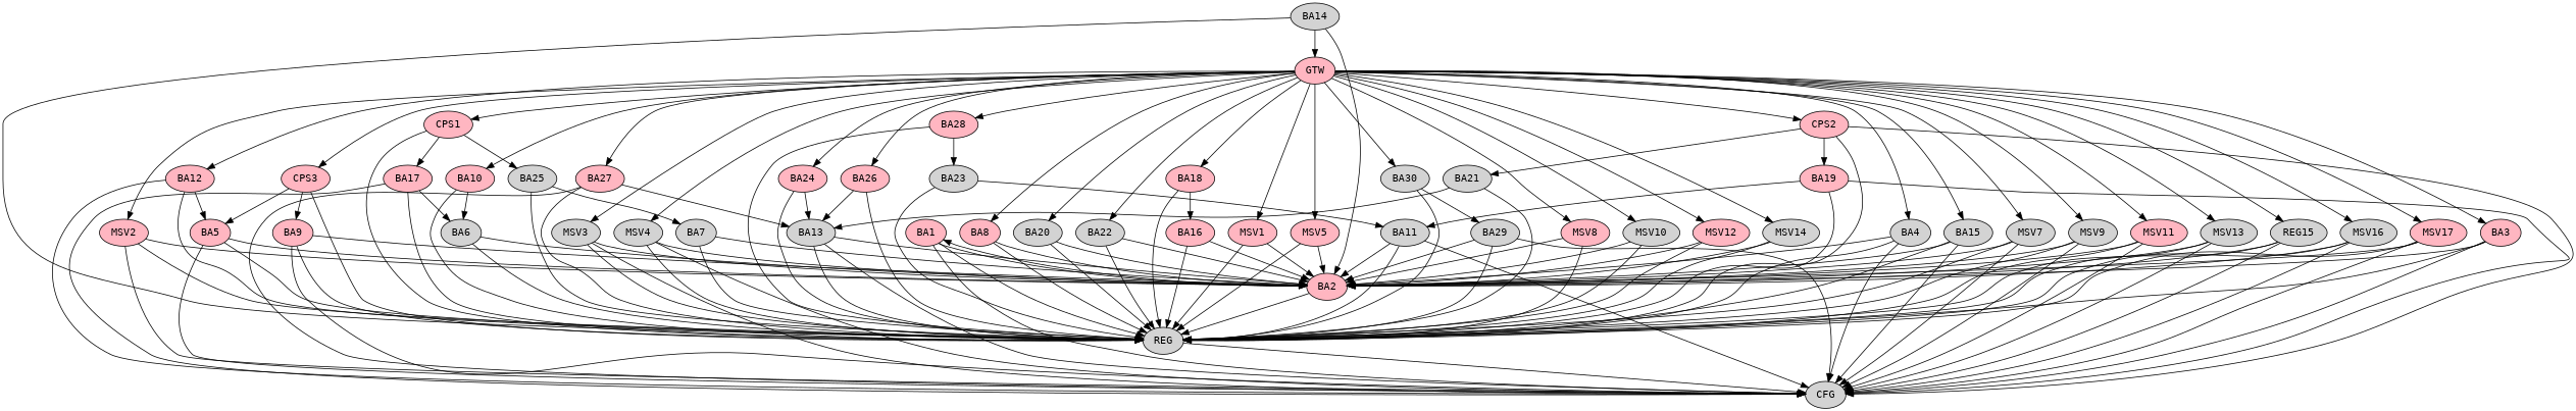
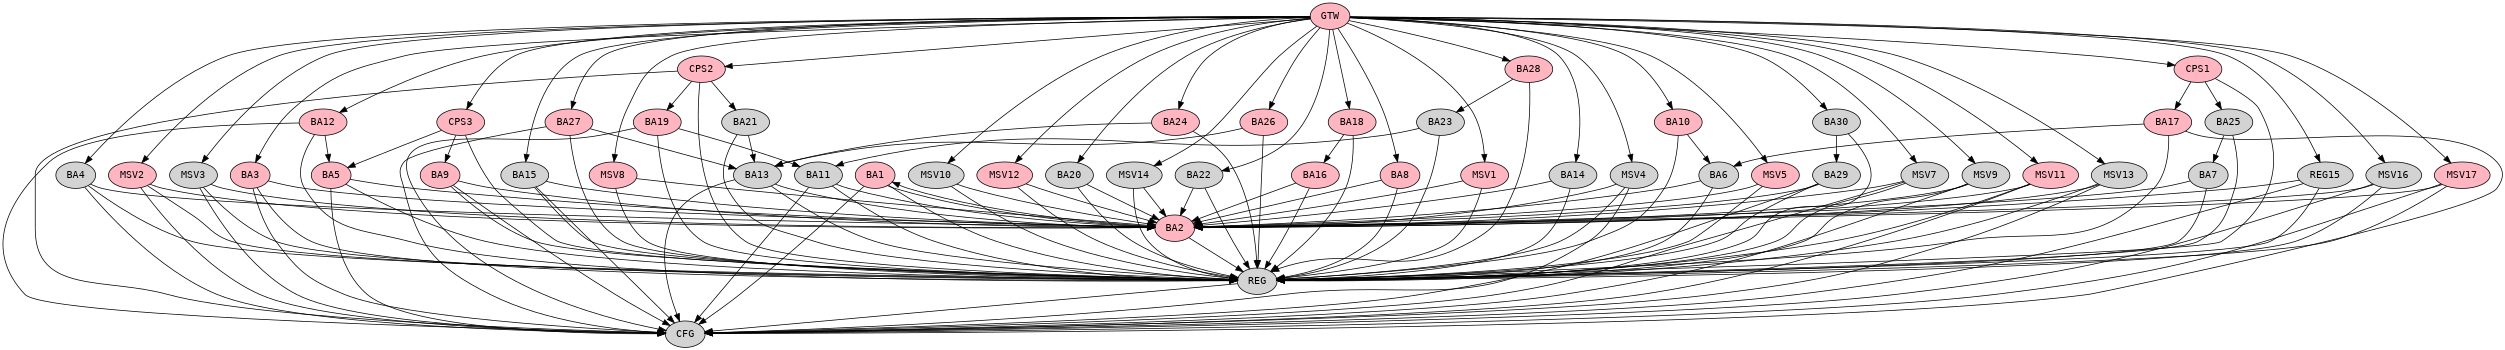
  strict digraph {
    fontname="DejaVu Sans Mono"
    node [fillcolor=lightpink fontname="DejaVu Sans Mono" style=filled]
    edge [fontname="DejaVu Sans Mono"]
    n1 [label=BA1]
    n2 [label=BA2]
    n3 [fillcolor=lightgrey label=REG]
    n4 [fillcolor=lightgrey label=CFG]
    n5 [label=BA3]
    n6 [fillcolor=lightgrey label=BA4]
    n7 [label=BA5]
    n8 [fillcolor=lightgrey label=BA6]
    n9 [fillcolor=lightgrey label=BA7]
    n10 [label=BA8]
    n11 [label=BA9]
    n12 [label=BA10]
    n13 [fillcolor=lightgrey label=BA11]
    n14 [label=BA12]
    n15 [fillcolor=lightgrey label=BA13]
    n16 [fillcolor=lightgrey label=BA14]
    n17 [fillcolor=lightgrey label=BA15]
    n18 [label=BA16]
    n19 [label=BA17]
    n20 [label=BA18]
    n21 [label=BA19]
    n22 [fillcolor=lightgrey label=BA20]
    n23 [fillcolor=lightgrey label=BA21]
    n24 [fillcolor=lightgrey label=BA22]
    n25 [fillcolor=lightgrey label=BA23]
    n26 [label=BA24]
    n27 [fillcolor=lightgrey label=BA25]
    n28 [label=BA26]
    n29 [label=BA27]
    n30 [label=BA28]
    n31 [fillcolor=lightgrey label=BA29]
    n32 [fillcolor=lightgrey label=BA30]
    n33 [label=CPS1]
    n34 [label=CPS2]
    n35 [label=CPS3]
    n36 [label=GTW]
    n37 [label=MSV1]
    n38 [label=MSV2]
    n39 [fillcolor=lightgrey label=MSV3]
    n40 [fillcolor=lightgrey label=MSV4]
    n41 [label=MSV5]
    n42 [fillcolor=lightgrey label=MSV7]
    n43 [label=MSV8]
    n44 [fillcolor=lightgrey label=MSV9]
    n45 [fillcolor=lightgrey label=MSV10]
    n46 [label=MSV11]
    n47 [label=MSV12]
    n48 [fillcolor=lightgrey label=MSV13]
    n49 [fillcolor=lightgrey label=MSV14]
    n50 [fillcolor=lightgrey label=REG15]
    n51 [fillcolor=lightgrey label=MSV16]
    n52 [label=MSV17]
    n1 -> n2
    n1 -> n3
    n1 -> n4
    n2 -> n1
    n2 -> n3
    n3 -> n4
    n5 -> n2
    n5 -> n3
    n5 -> n4
    n6 -> n2
    n6 -> n3
    n6 -> n4
    n7 -> n2
    n7 -> n3
    n7 -> n4
    n8 -> n2
    n8 -> n3
    n9 -> n2
    n9 -> n3
    n10 -> n2
    n10 -> n3
    n11 -> n2
    n11 -> n3
    n11 -> n4
    n12 -> n3
    n12 -> n8
    n13 -> n2
    n13 -> n3
    n13 -> n4
    n14 -> n3
    n14 -> n4
    n14 -> n7
    n15 -> n2
    n15 -> n3
    n15 -> n4
    n16 -> n2
    n16 -> n3
    n17 -> n2
    n17 -> n3
    n17 -> n4
    n18 -> n2
    n18 -> n3
    n19 -> n3
    n19 -> n4
    n19 -> n8
    n20 -> n3
    n20 -> n18
    n21 -> n3
    n21 -> n4
    n21 -> n13
    n22 -> n2
    n22 -> n3
    n23 -> n3
    n23 -> n15
    n24 -> n2
    n24 -> n3
    n25 -> n3
    n25 -> n13
    n26 -> n3
    n26 -> n15
    n27 -> n3
    n27 -> n9
    n28 -> n3
    n28 -> n15
    n29 -> n3
    n29 -> n4
    n29 -> n15
    n30 -> n3
    n30 -> n25
    n31 -> n2
    n31 -> n3
    n31 -> n4
    n32 -> n3
    n32 -> n31
    n33 -> n3
    n33 -> n19
    n33 -> n27
    n34 -> n3
    n34 -> n4
    n34 -> n21
    n34 -> n23
    n35 -> n3
    n35 -> n7
    n35 -> n11
    n36 -> n5
    n36 -> n6
    n36 -> n10
    n36 -> n12
    n36 -> n14
-   n16 -> n36
+   n36 -> n16
    n36 -> n17
    n36 -> n20
    n36 -> n22
    n36 -> n24
    n36 -> n26
    n36 -> n28
    n36 -> n29
    n36 -> n30
    n36 -> n32
    n36 -> n33
    n36 -> n34
    n36 -> n35
    n36 -> n37
    n36 -> n38
    n36 -> n39
    n36 -> n40
    n36 -> n41
    n36 -> n42
    n36 -> n43
    n36 -> n44
    n36 -> n45
    n36 -> n46
    n36 -> n47
    n36 -> n48
    n36 -> n49
    n36 -> n50
    n36 -> n51
    n36 -> n52
    n37 -> n2
    n37 -> n3
    n38 -> n2
    n38 -> n3
    n38 -> n4
    n39 -> n2
    n39 -> n3
    n39 -> n4
    n40 -> n2
    n40 -> n3
    n40 -> n4
    n41 -> n2
    n41 -> n3
    n42 -> n2
    n42 -> n3
    n42 -> n4
    n43 -> n2
    n43 -> n3
    n44 -> n2
    n44 -> n3
    n44 -> n4
    n45 -> n2
    n45 -> n3
    n46 -> n2
    n46 -> n3
    n46 -> n4
    n47 -> n2
    n47 -> n3
    n48 -> n2
    n48 -> n3
    n48 -> n4
    n49 -> n2
    n49 -> n3
    n50 -> n2
    n50 -> n3
    n50 -> n4
    n51 -> n2
    n51 -> n3
    n51 -> n4
    n52 -> n2
    n52 -> n3
    n52 -> n4
  }
